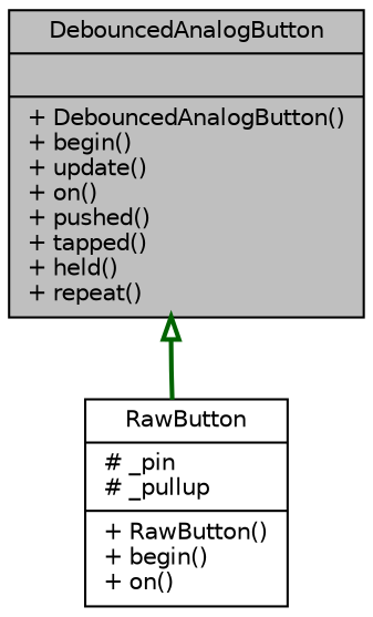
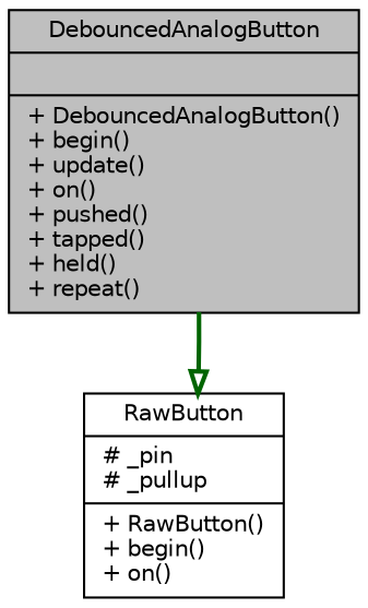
  digraph {
    node [color=black fontname=Helvetica fontsize=10 shape=record style=filled]
    n1 [fillcolor=grey75 fontcolor=black height=0.2 label="{DebouncedAnalogButton\n||+ DebouncedAnalogButton()\l+ begin()\l+ update()\l+ on()\l+ pushed()\l+ tapped()\l+ held()\l+ repeat()\l}" width=0.4]
    n2 [fillcolor=white height=0.2 label="{RawButton\n|# _pin\l# _pullup\l|+ RawButton()\l+ begin()\l+ on()\l}" width=0.4]
-   n1 -> n2 [arrowtail=onormal color=darkgreen dir=back fontname=Helvetica fontsize=10 labelfontname=Helvetica labelfontsize=10 style=bold]
+   n2 -> n1 [arrowtail=onormal color=darkgreen dir=back fontname=Helvetica fontsize=10 labelfontname=Helvetica labelfontsize=10 style=bold]
  }
